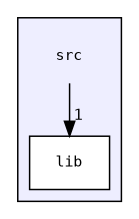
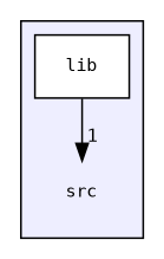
  digraph {
    compound=true
    fontname="DejaVu Sans Mono"
    node [fontname="DejaVu Sans Mono" fontsize=10]
    n1 [label=src shape=plaintext]
    n2 [fillcolor=white label=lib shape=box style=filled]
    subgraph cluster_1 {
      bgcolor="#eeeeff"
      pencolor=black
      n1
      n2
    }
-   n1 -> n2 [headlabel=1 labeldistance=1.5 labelfontname=Helvetica labelfontsize=10 fontname="DejaVu Sans Mono"]
+   n2 -> n1 [headlabel=1 labeldistance=1.5 labelfontname=Helvetica labelfontsize=10 fontname="DejaVu Sans Mono"]
  }
